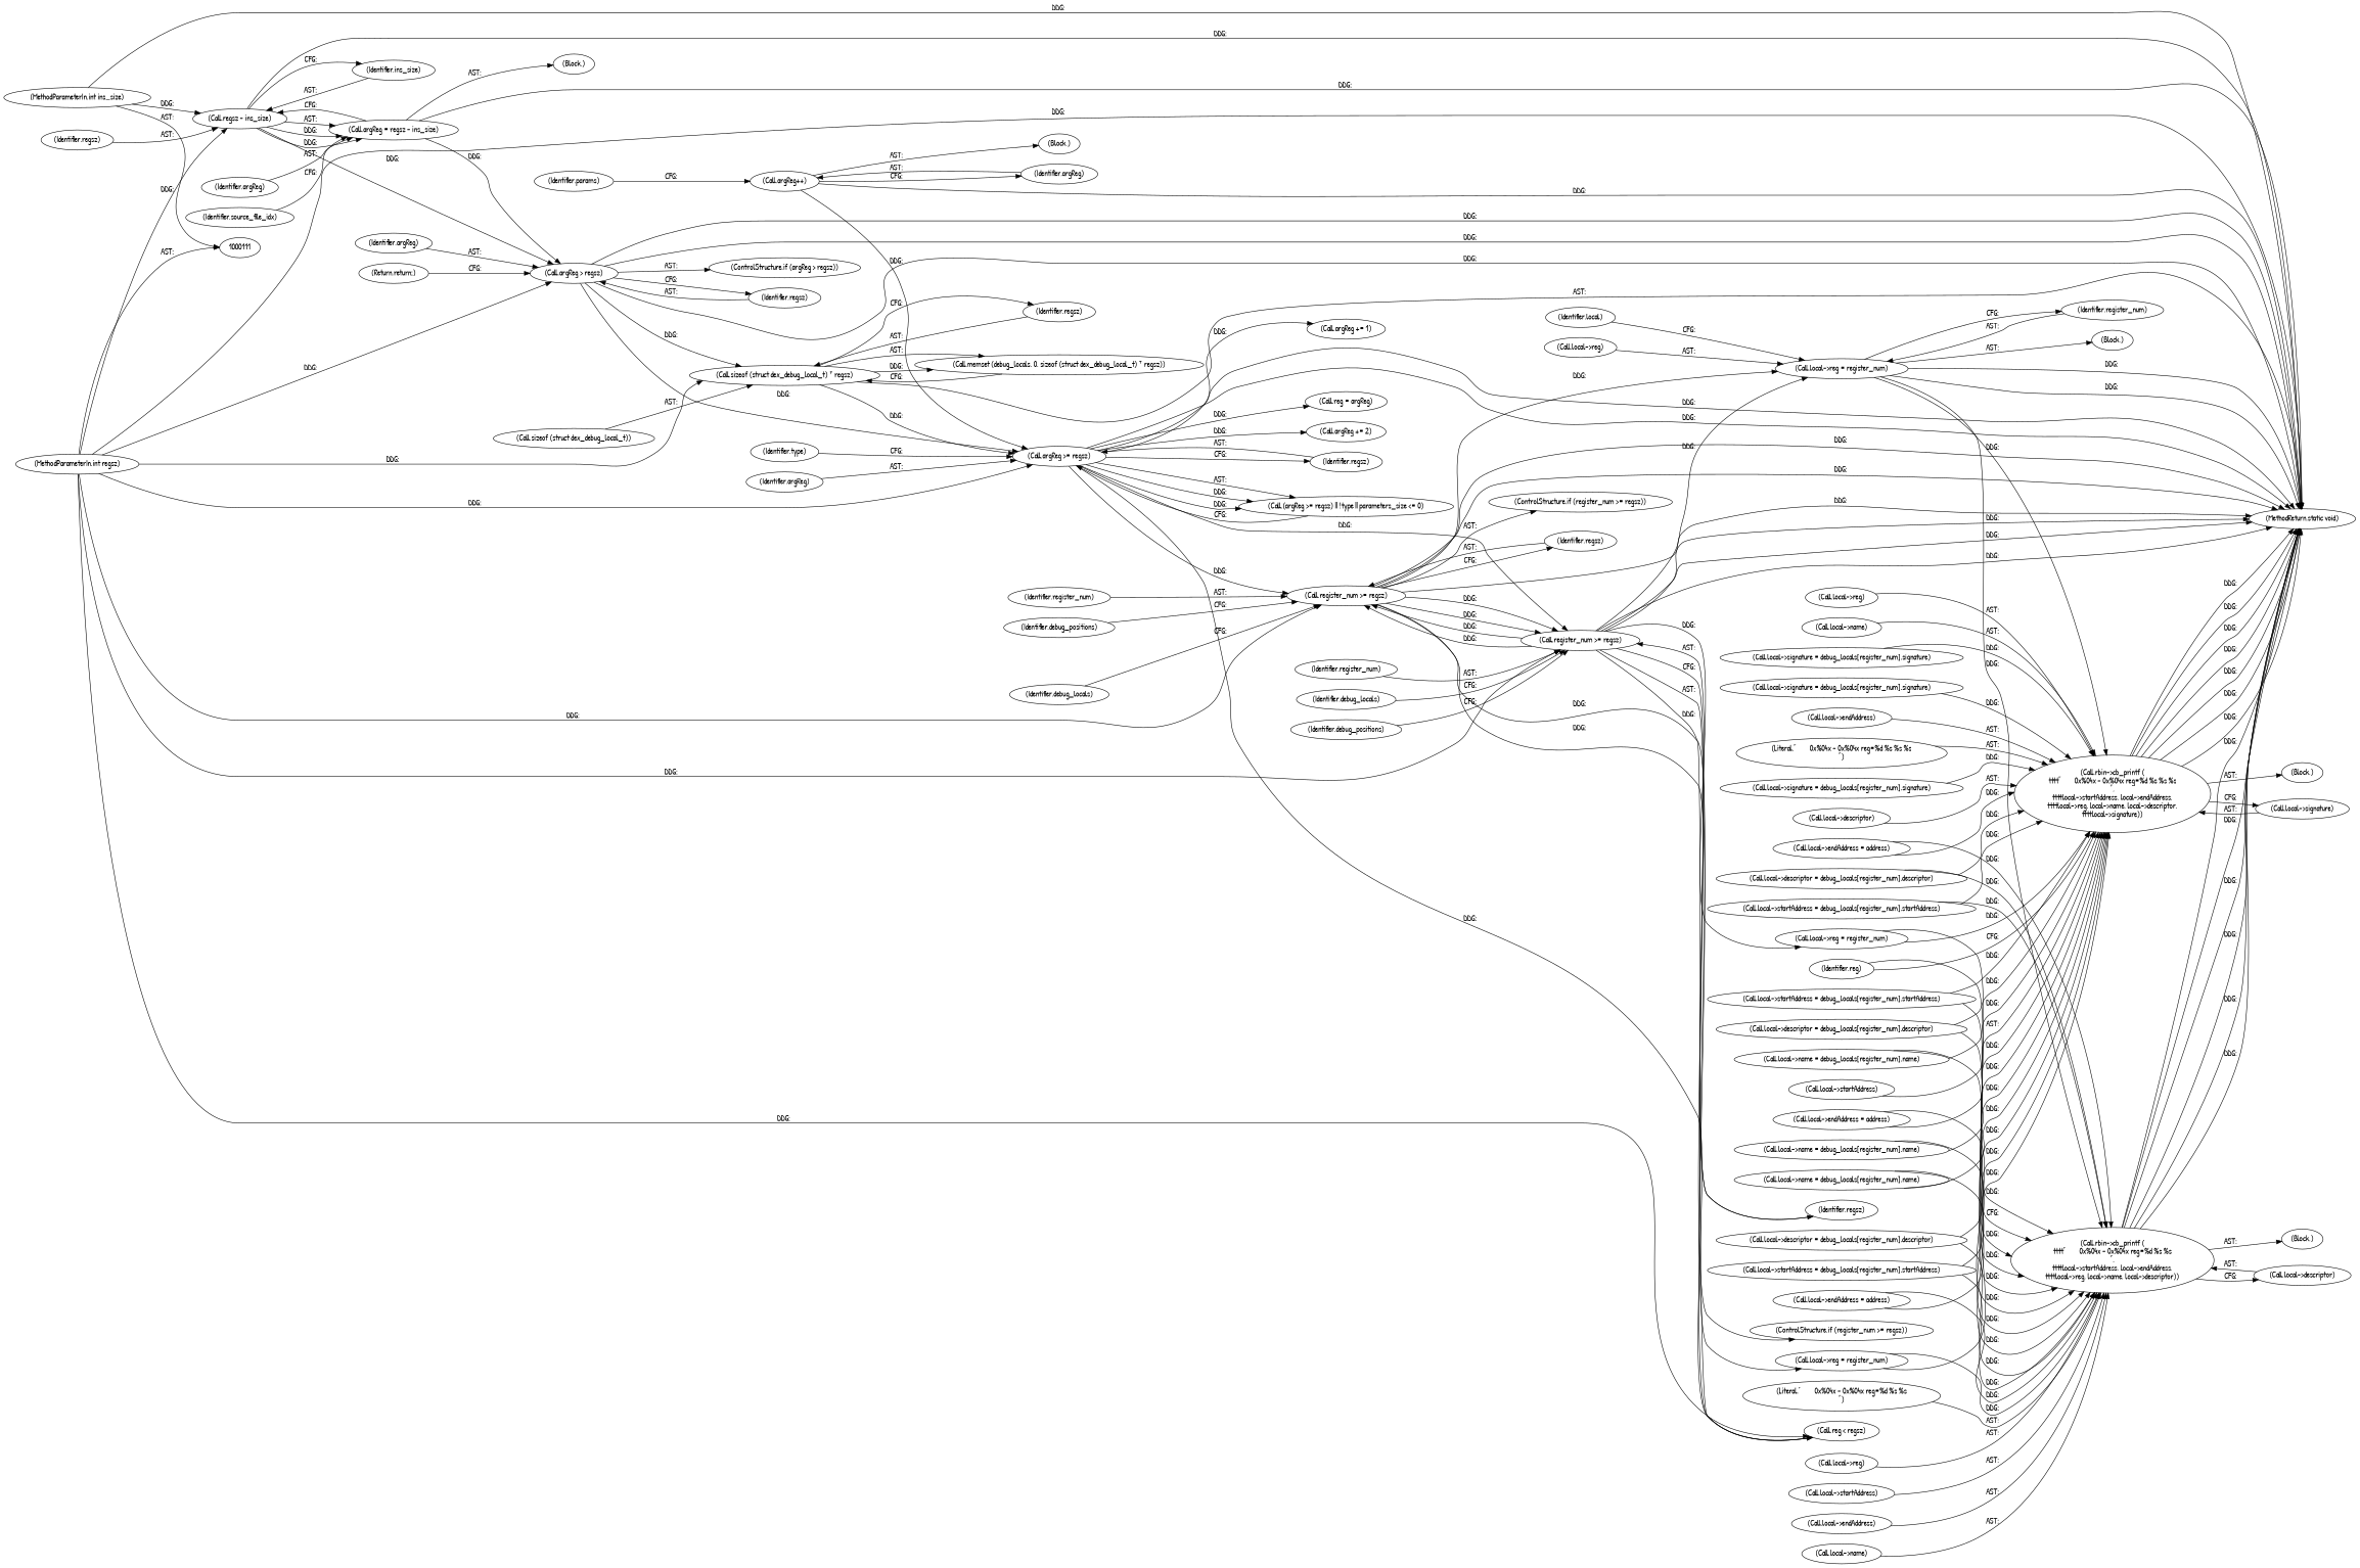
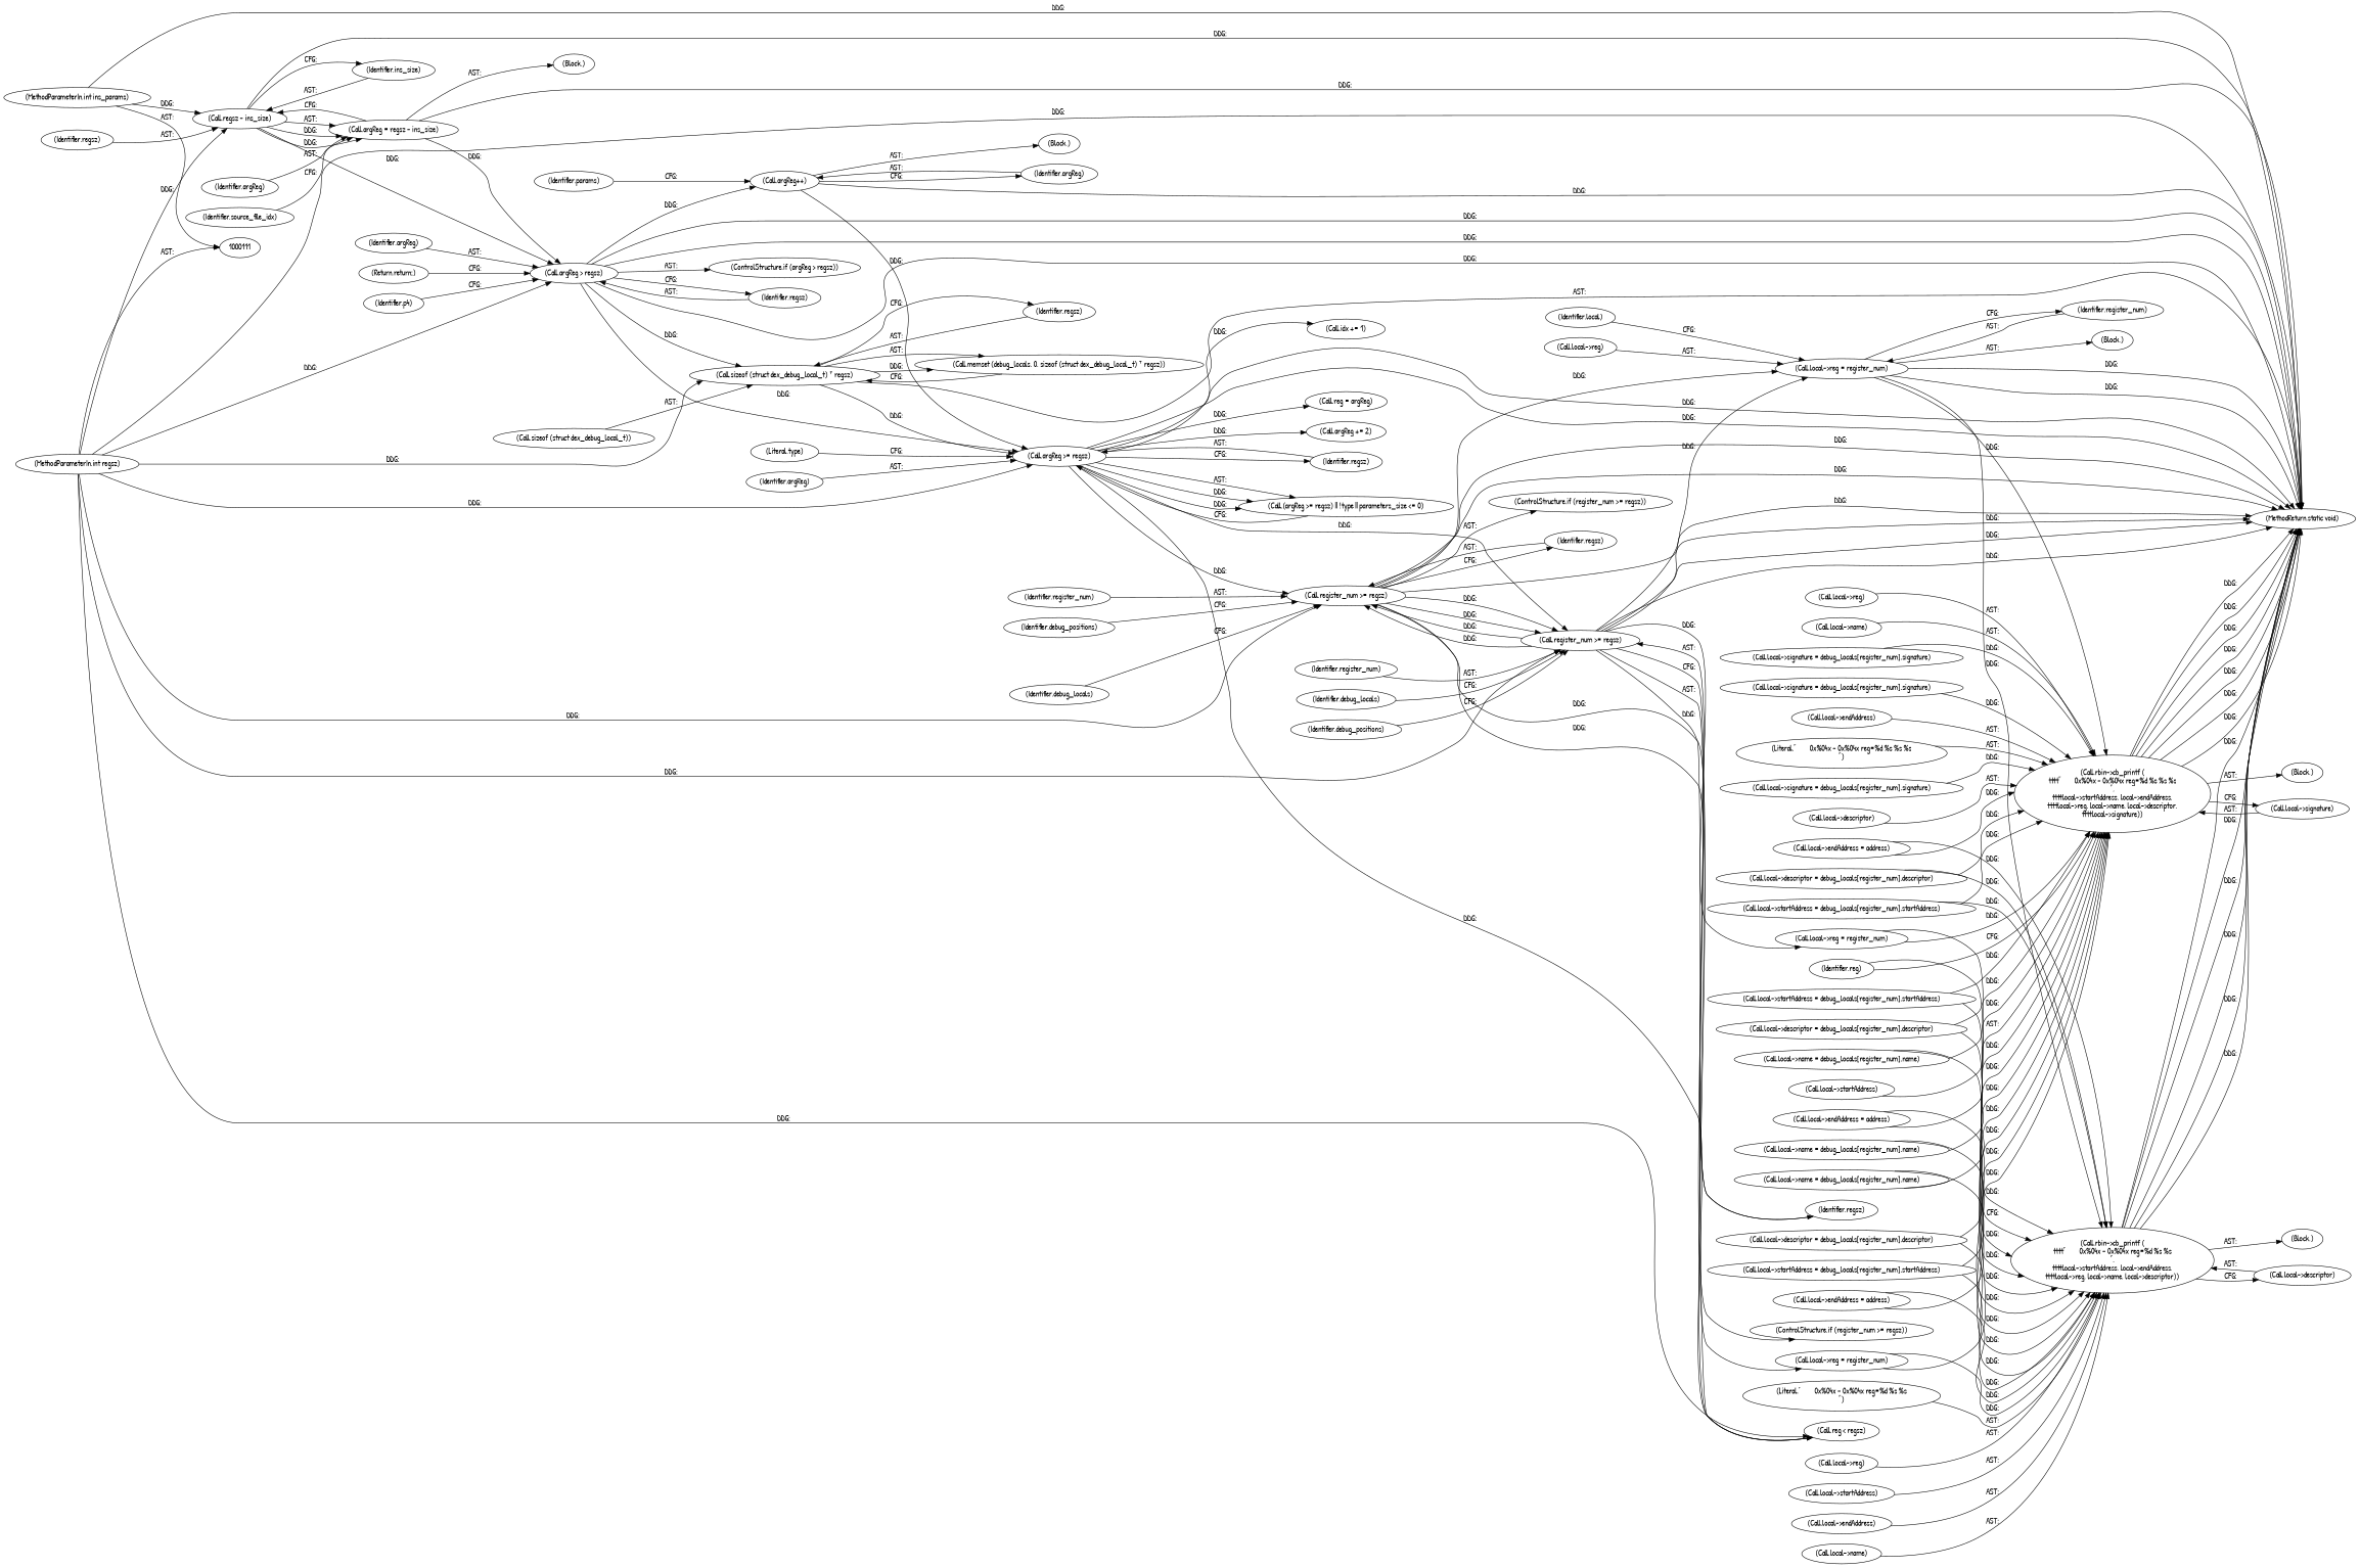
  digraph {
    fontname="Patrick Hand"
    rankdir=LR
    node [fontname="Patrick Hand"]
    edge [fontname="Patrick Hand"]
    n1 [label="(Call,local->reg = register_num)"]
    n2 [label="(Call,rbin->cb_printf (\n\t\t\t\t\"        0x%04x - 0x%04x reg=%d %s %s %s\n\",\n\t\t\t\tlocal->startAddress, local->endAddress,\n\t\t\t\tlocal->reg, local->name, local->descriptor,\n\t\t\t\tlocal->signature))"]
    n3 [label="(Call,rbin->cb_printf (\n\t\t\t\t\"        0x%04x - 0x%04x reg=%d %s %s\n\",\n\t\t\t\tlocal->startAddress, local->endAddress,\n\t\t\t\tlocal->reg, local->name, local->descriptor))"]
    n4 [label="(MethodReturn,static void)"]
    n5 [label="(Identifier,register_num)"]
    n6 [label="(Block,)"]
    n7 [label="(Call,local->signature)"]
    n8 [label="(Block,)"]
    n9 [label="(Call,local->descriptor)"]
    n10 [label="(Block,)"]
    n11 [label="(Call,register_num >= regsz)"]
    n12 [label="(Call,register_num >= regsz)"]
    n13 [label="(Call,reg < regsz)"]
    n14 [label="(Call,local->reg = register_num)"]
    n15 [label="(ControlStructure,if (register_num >= regsz))"]
    n16 [label="(Identifier,regsz)"]
    n17 [label="(Call,local->reg = register_num)"]
    n18 [label="(Identifier,regsz)"]
    n19 [label="(ControlStructure,if (register_num >= regsz))"]
    n20 [label="(Call,argReg >= regsz)"]
    n21 [label="(Call,argReg += 2)"]
    n22 [label="(Identifier,regsz)"]
    n23 [label="(Call,(argReg >= regsz) || !type || parameters_size <= 0)"]
-   n24 [label="(Call,argReg += 1)"]
+   n24 [label="(Call,idx += 1)"]
    n25 [label="(Call,reg = argReg)"]
    n26 [label="(Call,argReg > regsz)"]
    n27 [label="(Call,argReg++)"]
    n28 [label="(Call,sizeof (struct dex_debug_local_t) * regsz)"]
    n29 [label="(ControlStructure,if (argReg > regsz))"]
    n30 [label="(Identifier,regsz)"]
    n31 [label="(Block,)"]
    n32 [label="(Identifier,argReg)"]
    n33 [label="(Call,memset (debug_locals, 0, sizeof (struct dex_debug_local_t) * regsz))"]
    n34 [label="(Identifier,regsz)"]
    n35 [label="(Call,argReg = regsz - ins_size)"]
    n36 [label="(Call,regsz - ins_size)"]
    n37 [label="(Block,)"]
    n38 [label="(Identifier,ins_size)"]
    n39 [label="(MethodParameterIn,int regsz)"]
    1000111
-   n41 [label="(MethodParameterIn,int ins_size)"]
+   n41 [label="(MethodParameterIn,int ins_params)"]
    n42 [label="(Call,local->descriptor)"]
    n43 [label="(Identifier,reg)"]
    n44 [label="(Call,local->startAddress)"]
+   n45 [label="(Identifier,p4)"]
    n46 [label="(Identifier,debug_positions)"]
    n47 [label="(Call,local->descriptor = debug_locals[register_num].descriptor)"]
    n48 [label="(Call,local->startAddress = debug_locals[register_num].startAddress)"]
    n49 [label="(Identifier,params)"]
    n50 [label="(Call,local->startAddress)"]
    n51 [label="(Call,local->startAddress = debug_locals[register_num].startAddress)"]
    n52 [label="(Call,local->endAddress = address)"]
    n53 [label="(Call,local->name = debug_locals[register_num].name)"]
    n54 [label="(Call,local->reg)"]
    n55 [label="(Call,local->endAddress = address)"]
    n56 [label="(Call,local->reg)"]
    n57 [label="(Call,local->endAddress)"]
    n58 [label="(Identifier,debug_locals)"]
    n59 [label="(Call,local->name)"]
    n60 [label="(Identifier,argReg)"]
    n61 [label="(Call,local->signature = debug_locals[register_num].signature)"]
    n62 [label="(Identifier,regsz)"]
    n63 [label="(Call,local->descriptor = debug_locals[register_num].descriptor)"]
    n64 [label="(Call,local->name)"]
    n65 [label="(Identifier,debug_locals)"]
    n66 [label="(Call,local->signature = debug_locals[register_num].signature)"]
    n67 [label="(Identifier,debug_positions)"]
    n68 [label="(Call,local->startAddress = debug_locals[register_num].startAddress)"]
    n69 [label="(Literal,\"        0x%04x - 0x%04x reg=%d %s %s\n\")"]
    n70 [label="(Call,sizeof (struct dex_debug_local_t))"]
    n71 [label="(Call,local->reg)"]
    n72 [label="(Call,local->endAddress)"]
    n73 [label="(Identifier,local)"]
    n74 [label="(Identifier,source_file_idx)"]
    n75 [label="(Call,local->descriptor = debug_locals[register_num].descriptor)"]
-   n76 [label="(Identifier,type)"]
+   n76 [label="(Literal,type)"]
    n77 [label="(Identifier,argReg)"]
    n78 [label="(Identifier,register_num)"]
    n79 [label="(Call,local->name = debug_locals[register_num].name)"]
    n80 [label="(Return,return;)"]
    n81 [label="(Call,local->name = debug_locals[register_num].name)"]
    n82 [label="(Literal,\"        0x%04x - 0x%04x reg=%d %s %s %s\n\")"]
    n83 [label="(Identifier,register_num)"]
    n84 [label="(Call,local->endAddress = address)"]
    n85 [label="(Identifier,argReg)"]
    n86 [label="(Call,local->signature = debug_locals[register_num].signature)"]
    n1 -> n2 [label="DDG: "]
    n1 -> n3 [label="DDG: "]
    n1 -> n4 [label="DDG: "]
    n1 -> n4 [label="DDG: "]
    n1 -> n5 [label="CFG: "]
    n1 -> n6 [label="AST: "]
    n2 -> n4 [label="DDG: "]
    n2 -> n4 [label="DDG: "]
    n2 -> n4 [label="DDG: "]
    n2 -> n4 [label="DDG: "]
    n2 -> n4 [label="DDG: "]
    n2 -> n4 [label="DDG: "]
    n2 -> n4 [label="DDG: "]
    n2 -> n7 [label="CFG: "]
    n2 -> n8 [label="AST: "]
    n3 -> n4 [label="DDG: "]
    n3 -> n4 [label="DDG: "]
    n3 -> n4 [label="DDG: "]
    n3 -> n4 [label="DDG: "]
    n3 -> n4 [label="DDG: "]
    n3 -> n4 [label="DDG: "]
    n3 -> n9 [label="CFG: "]
    n3 -> n10 [label="AST: "]
    n5 -> n1 [label="AST: "]
    n7 -> n2 [label="AST: "]
    n9 -> n3 [label="AST: "]
    n11 -> n1 [label="DDG: "]
    n11 -> n4 [label="DDG: "]
    n11 -> n4 [label="DDG: "]
    n11 -> n4 [label="DDG: "]
    n11 -> n12 [label="DDG: "]
    n11 -> n12 [label="DDG: "]
    n11 -> n13 [label="DDG: "]
    n11 -> n14 [label="DDG: "]
    n11 -> n15 [label="AST: "]
    n11 -> n16 [label="CFG: "]
    n12 -> n1 [label="DDG: "]
    n12 -> n4 [label="DDG: "]
    n12 -> n4 [label="DDG: "]
    n12 -> n4 [label="DDG: "]
    n12 -> n11 [label="DDG: "]
    n12 -> n11 [label="DDG: "]
    n12 -> n13 [label="DDG: "]
    n12 -> n17 [label="DDG: "]
    n12 -> n18 [label="CFG: "]
    n12 -> n19 [label="AST: "]
    n14 -> n2 [label="DDG: "]
    n14 -> n3 [label="DDG: "]
    n16 -> n11 [label="AST: "]
    n17 -> n2 [label="DDG: "]
    n17 -> n3 [label="DDG: "]
    n18 -> n12 [label="AST: "]
    n20 -> n4 [label="DDG: "]
    n20 -> n4 [label="DDG: "]
    n20 -> n11 [label="DDG: "]
    n20 -> n12 [label="DDG: "]
    n20 -> n13 [label="DDG: "]
    n20 -> n21 [label="DDG: "]
    n20 -> n22 [label="CFG: "]
    n20 -> n23 [label="AST: "]
    n20 -> n23 [label="DDG: "]
    n20 -> n23 [label="DDG: "]
    n20 -> n24 [label="DDG: "]
    n20 -> n25 [label="DDG: "]
    n22 -> n20 [label="AST: "]
    n23 -> n20 [label="CFG: "]
    n26 -> n4 [label="DDG: "]
    n26 -> n4 [label="DDG: "]
    n26 -> n4 [label="DDG: "]
    n26 -> n20 [label="DDG: "]
+   n26 -> n27 [label="DDG: "]
    n26 -> n28 [label="DDG: "]
    n26 -> n29 [label="AST: "]
    n26 -> n30 [label="CFG: "]
    n27 -> n4 [label="DDG: "]
    n27 -> n20 [label="DDG: "]
    n27 -> n31 [label="AST: "]
    n27 -> n32 [label="CFG: "]
    n28 -> n4 [label="AST: "]
    n28 -> n20 [label="DDG: "]
    n28 -> n33 [label="AST: "]
    n28 -> n33 [label="DDG: "]
    n28 -> n34 [label="CFG: "]
    n30 -> n26 [label="AST: "]
    n32 -> n27 [label="AST: "]
    n33 -> n28 [label="CFG: "]
    n34 -> n28 [label="AST: "]
    n35 -> n4 [label="DDG: "]
    n35 -> n26 [label="DDG: "]
    n35 -> n36 [label="CFG: "]
    n35 -> n37 [label="AST: "]
    n36 -> n4 [label="DDG: "]
    n36 -> n26 [label="DDG: "]
    n36 -> n35 [label="AST: "]
    n36 -> n35 [label="DDG: "]
    n36 -> n35 [label="DDG: "]
    n36 -> n38 [label="CFG: "]
    n38 -> n36 [label="AST: "]
    n39 -> n4 [label="DDG: "]
    n39 -> n11 [label="DDG: "]
    n39 -> n12 [label="DDG: "]
    n39 -> n13 [label="DDG: "]
    n39 -> n20 [label="DDG: "]
    n39 -> n26 [label="DDG: "]
    n39 -> n28 [label="DDG: "]
    n39 -> n36 [label="DDG: "]
    n39 -> 1000111 [label="AST: "]
    n41 -> n4 [label="DDG: "]
    n41 -> n36 [label="DDG: "]
    n41 -> 1000111 [label="AST: "]
    n42 -> n2 [label="AST: "]
    n43 -> n2 [label="CFG: "]
    n43 -> n3 [label="CFG: "]
    n44 -> n3 [label="AST: "]
+   n45 -> n26 [label="CFG: "]
    n46 -> n11 [label="CFG: "]
    n47 -> n2 [label="DDG: "]
    n47 -> n3 [label="DDG: "]
    n48 -> n2 [label="DDG: "]
    n48 -> n3 [label="DDG: "]
    n49 -> n27 [label="CFG: "]
    n50 -> n2 [label="AST: "]
    n51 -> n2 [label="DDG: "]
    n51 -> n3 [label="DDG: "]
    n52 -> n2 [label="DDG: "]
    n52 -> n3 [label="DDG: "]
    n53 -> n2 [label="DDG: "]
    n53 -> n3 [label="DDG: "]
    n54 -> n1 [label="AST: "]
    n55 -> n2 [label="DDG: "]
    n55 -> n3 [label="DDG: "]
    n56 -> n2 [label="AST: "]
    n57 -> n3 [label="AST: "]
    n58 -> n11 [label="CFG: "]
    n59 -> n2 [label="AST: "]
    n60 -> n26 [label="AST: "]
    n61 -> n2 [label="DDG: "]
    n62 -> n36 [label="AST: "]
    n63 -> n2 [label="DDG: "]
    n63 -> n3 [label="DDG: "]
    n64 -> n3 [label="AST: "]
    n65 -> n12 [label="CFG: "]
    n66 -> n2 [label="DDG: "]
    n67 -> n12 [label="CFG: "]
    n68 -> n2 [label="DDG: "]
    n68 -> n3 [label="DDG: "]
    n69 -> n3 [label="AST: "]
    n70 -> n28 [label="AST: "]
    n71 -> n3 [label="AST: "]
    n72 -> n2 [label="AST: "]
    n73 -> n1 [label="CFG: "]
    n74 -> n35 [label="CFG: "]
    n75 -> n2 [label="DDG: "]
    n75 -> n3 [label="DDG: "]
    n76 -> n20 [label="CFG: "]
    n77 -> n20 [label="AST: "]
    n78 -> n11 [label="AST: "]
    n79 -> n2 [label="DDG: "]
    n79 -> n3 [label="DDG: "]
    n80 -> n26 [label="CFG: "]
    n81 -> n2 [label="DDG: "]
    n81 -> n3 [label="DDG: "]
    n82 -> n2 [label="AST: "]
    n83 -> n12 [label="AST: "]
    n84 -> n2 [label="DDG: "]
    n84 -> n3 [label="DDG: "]
    n85 -> n35 [label="AST: "]
    n86 -> n2 [label="DDG: "]
  }
